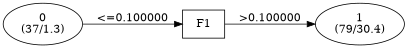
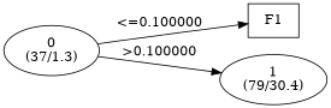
  digraph {
    rankdir=LR
    node [shape=ellipse]
    n1 [label="F1\n" shape=box]
    n2 [label="1\n(79/30.4)"]
    n3 [label="0\n(37/1.3)"]
-   n1 -> n2 [label=">0.100000"]
+   n3 -> n2 [label=">0.100000"]
    n3 -> n1 [label="<=0.100000"]
  }
